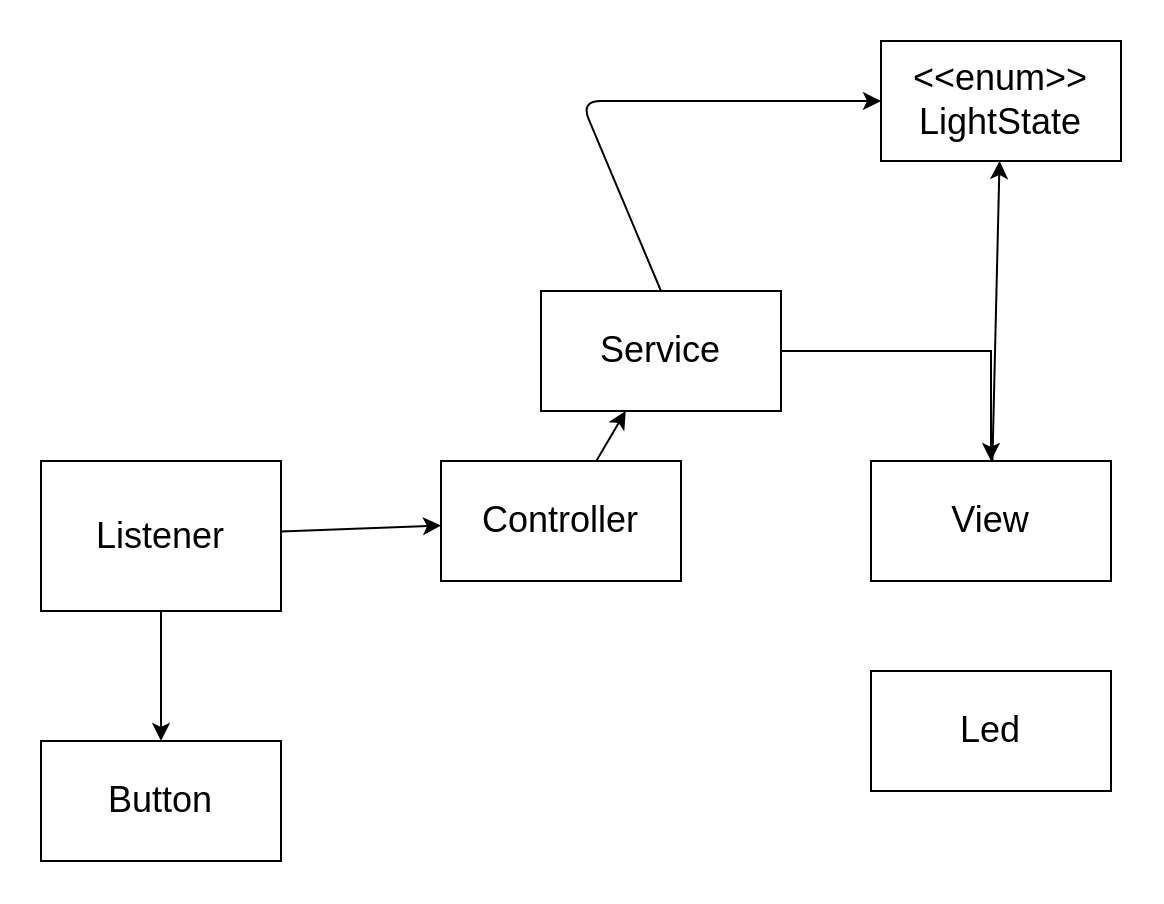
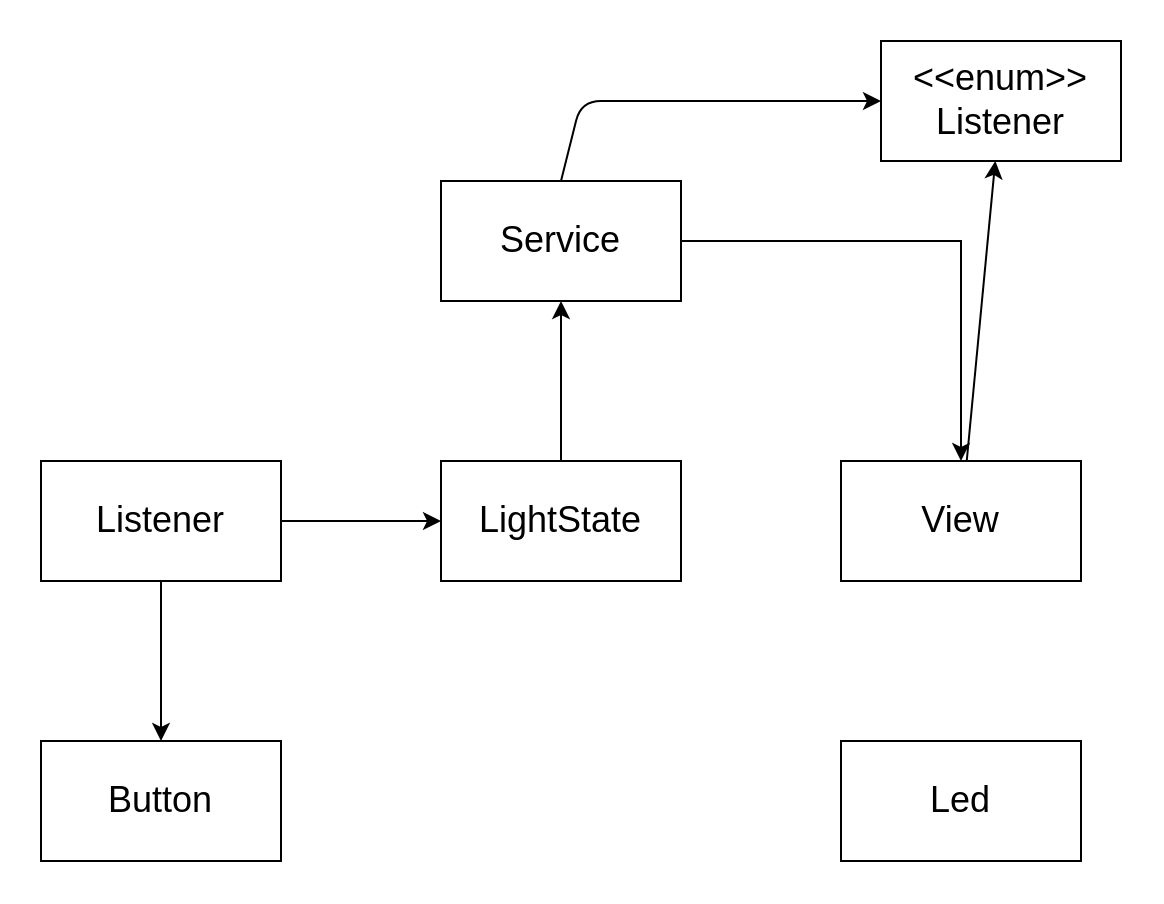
  <mxCell id="0" />
  <mxCell id="1" parent="0" />
  <mxCell id="2" value="Button" style="whiteSpace=wrap;html=1;fontSize=18;" parent="1" vertex="1"><mxGeometry x="20" y="370" width="120" height="60" as="geometry" /></mxCell>
  <mxCell id="3" value="" style="edgeStyle=none;html=1;fontSize=18;" parent="1" source="5" target="2" edge="1"><mxGeometry relative="1" as="geometry" /></mxCell>
  <mxCell id="4" value="" style="edgeStyle=none;html=1;fontSize=18;" parent="1" source="5" target="7" edge="1"><mxGeometry relative="1" as="geometry" /></mxCell>
- <mxCell id="5" value="Listener" style="whiteSpace=wrap;html=1;fontSize=18;" parent="1" vertex="1"><mxGeometry x="20" y="230" width="120" height="75" as="geometry" /></mxCell>
+ <mxCell id="5" value="Listener" style="whiteSpace=wrap;html=1;fontSize=18;" parent="1" vertex="1"><mxGeometry x="20" y="230" width="120" height="60" as="geometry" /></mxCell>
  <mxCell id="6" value="" style="edgeStyle=none;html=1;fontSize=18;" parent="1" source="7" target="12" edge="1"><mxGeometry relative="1" as="geometry" /></mxCell>
- <mxCell id="7" value="Controller" style="whiteSpace=wrap;html=1;fontSize=18;" parent="1" vertex="1"><mxGeometry x="220" y="230" width="120" height="60" as="geometry" /></mxCell>
+ <mxCell id="7" value="LightState" style="whiteSpace=wrap;html=1;fontSize=18;" parent="1" vertex="1"><mxGeometry x="220" y="230" width="120" height="60" as="geometry" /></mxCell>
  <mxCell id="8" value="" style="edgeStyle=none;html=1;fontSize=18;" parent="1" source="9" target="13" edge="1"><mxGeometry relative="1" as="geometry" /></mxCell>
- <mxCell id="9" value="View" style="whiteSpace=wrap;html=1;fontSize=18;" parent="1" vertex="1"><mxGeometry x="435" y="230" width="120" height="60" as="geometry" /></mxCell>
- <mxCell id="10" value="Led" style="whiteSpace=wrap;html=1;fontSize=18;" parent="1" vertex="1"><mxGeometry x="435" y="335" width="120" height="60" as="geometry" /></mxCell>
+ <mxCell id="9" value="View" style="whiteSpace=wrap;html=1;fontSize=18;" parent="1" vertex="1"><mxGeometry x="420" y="230" width="120" height="60" as="geometry" /></mxCell>
+ <mxCell id="10" value="Led" style="whiteSpace=wrap;html=1;fontSize=18;" parent="1" vertex="1"><mxGeometry x="420" y="370" width="120" height="60" as="geometry" /></mxCell>
  <mxCell id="11" style="edgeStyle=orthogonalEdgeStyle;html=1;exitX=1;exitY=0.5;exitDx=0;exitDy=0;entryX=0.5;entryY=0;entryDx=0;entryDy=0;fontSize=18;rounded=0;" parent="1" source="12" target="9" edge="1"><mxGeometry relative="1" as="geometry" /></mxCell>
- <mxCell id="12" value="Service" style="whiteSpace=wrap;html=1;fontSize=18;" parent="1" vertex="1"><mxGeometry x="270" y="145" width="120" height="60" as="geometry" /></mxCell>
- <mxCell id="13" value="&amp;lt;&amp;lt;enum&amp;gt;&amp;gt;&lt;br&gt;LightState" style="whiteSpace=wrap;html=1;fontSize=18;" vertex="1" parent="1"><mxGeometry x="440" y="20" width="120" height="60" as="geometry" /></mxCell>
+ <mxCell id="12" value="Service" style="whiteSpace=wrap;html=1;fontSize=18;" parent="1" vertex="1"><mxGeometry x="220" y="90" width="120" height="60" as="geometry" /></mxCell>
+ <mxCell id="13" value="&amp;lt;&amp;lt;enum&amp;gt;&amp;gt;&lt;br&gt;Listener" style="whiteSpace=wrap;html=1;fontSize=18;" vertex="1" parent="1"><mxGeometry x="440" y="20" width="120" height="60" as="geometry" /></mxCell>
  <mxCell id="14" value="" style="edgeStyle=none;html=1;fontSize=18;entryX=0;entryY=0.5;entryDx=0;entryDy=0;exitX=0.5;exitY=0;exitDx=0;exitDy=0;" edge="1" parent="1" source="12" target="13"><mxGeometry relative="1" as="geometry"><mxPoint x="280" y="230" as="sourcePoint" /><mxPoint x="280" y="150" as="targetPoint" /><Array as="points"><mxPoint x="290" y="50" /></Array></mxGeometry></mxCell>
